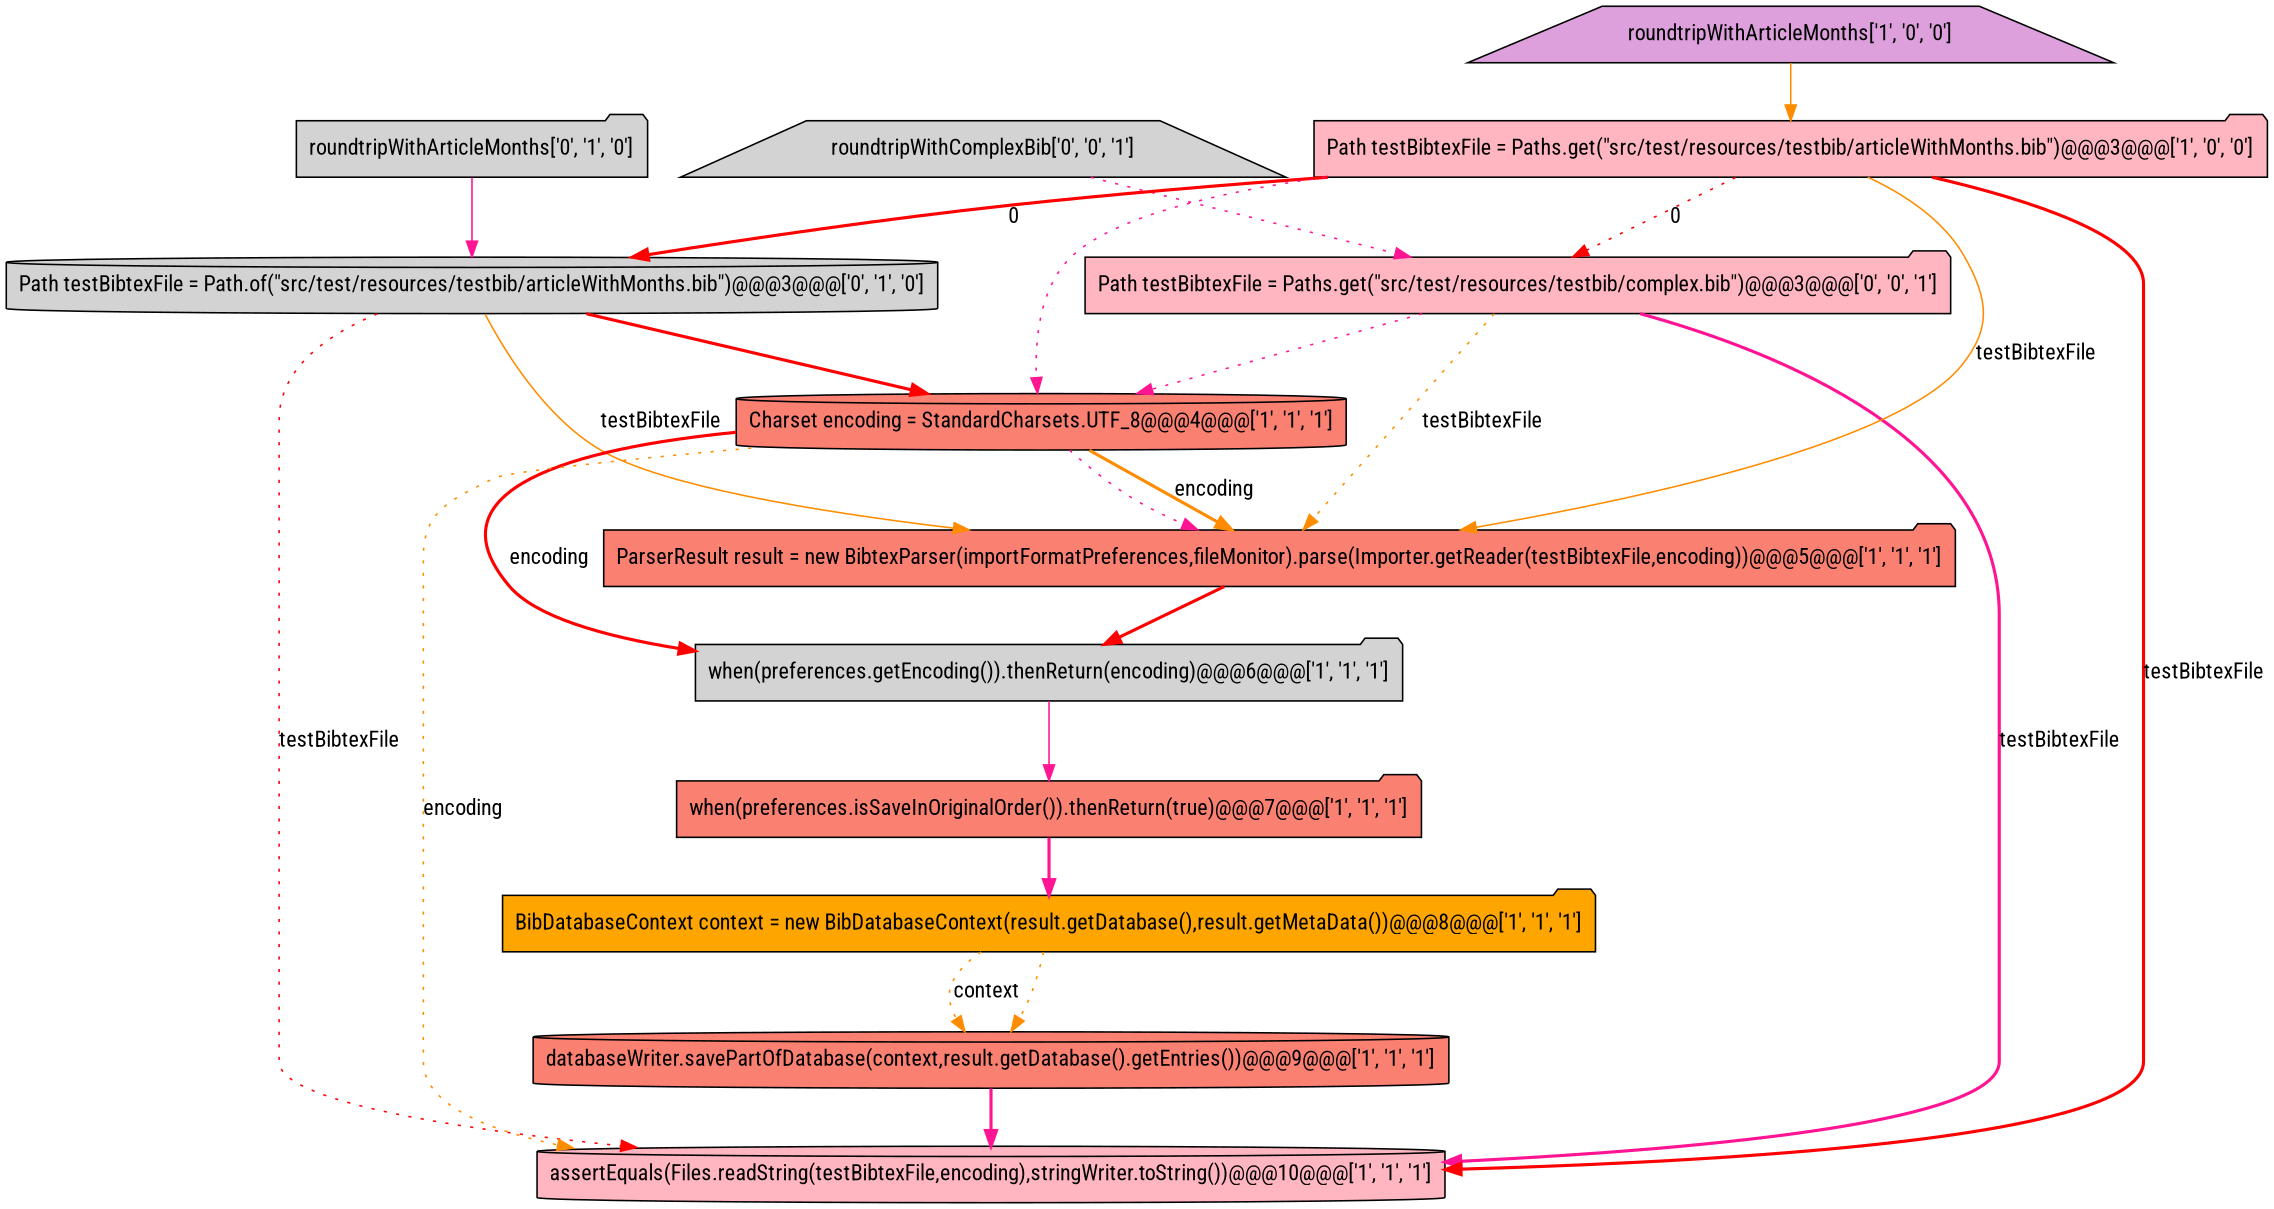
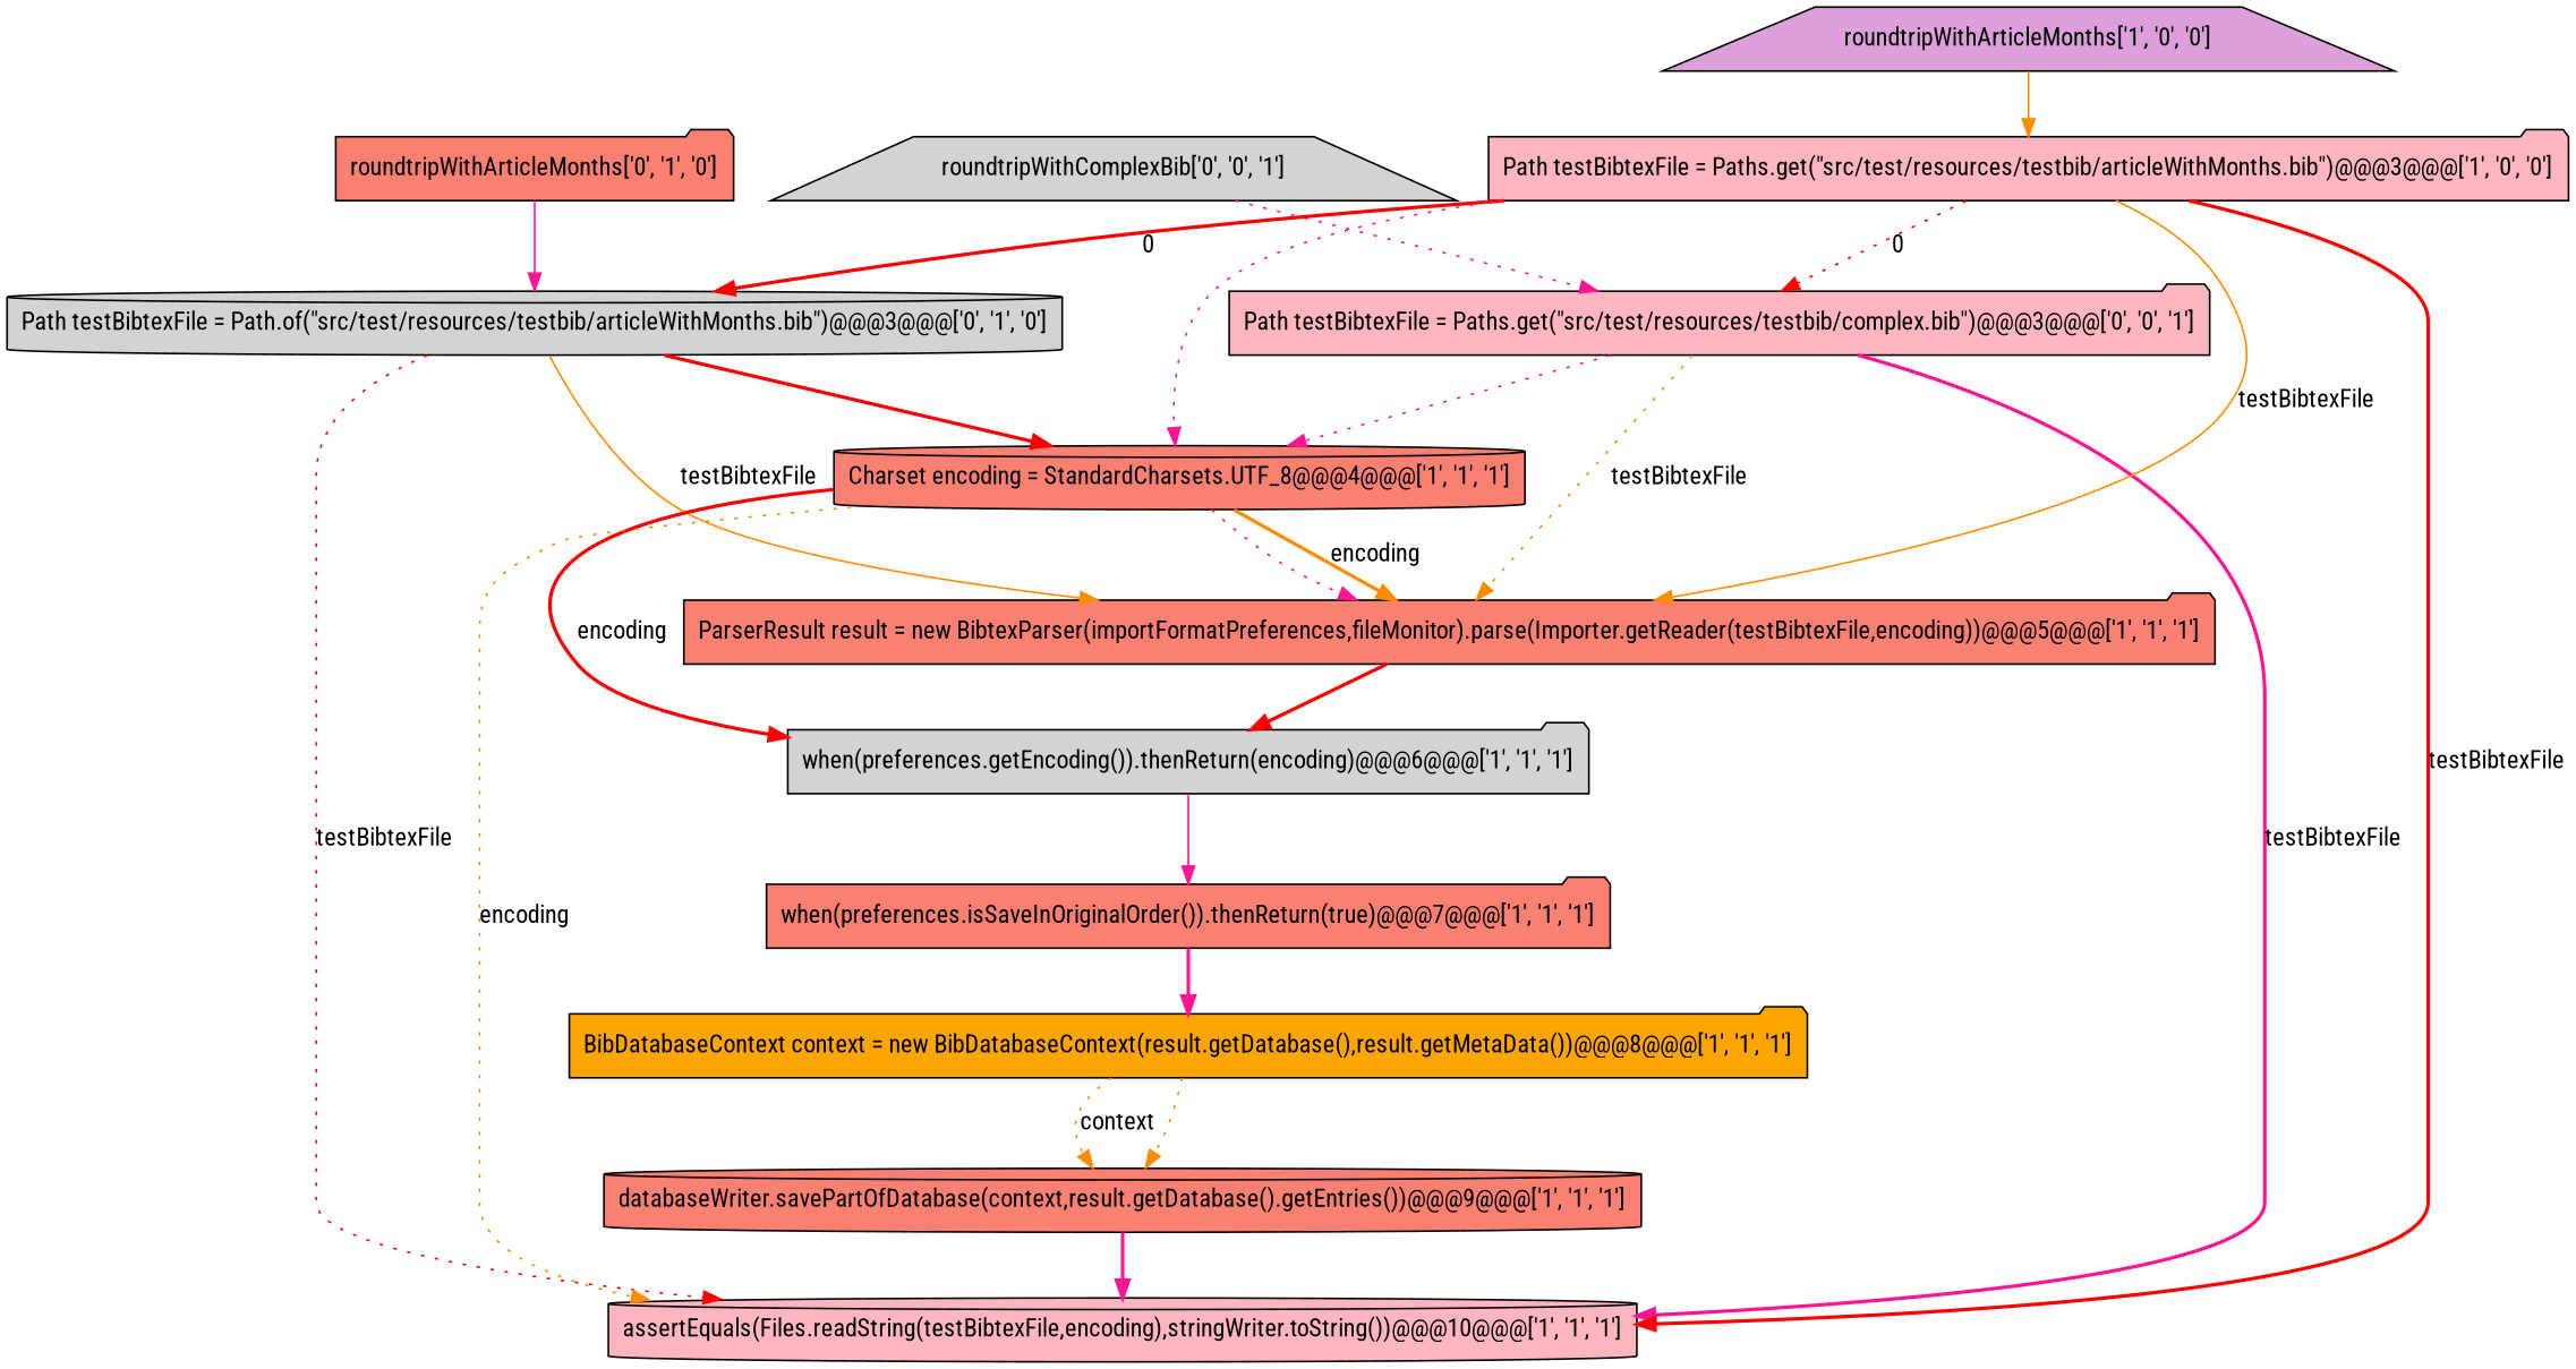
  digraph {
    fontname="Roboto Condensed"
    node [fillcolor=lightgrey shape=folder style=filled fontname="Roboto Condensed"]
    edge [style=dotted color=deeppink fontname="Roboto Condensed"]
-   n1 [label="roundtripWithArticleMonths['0', '1', '0']"]
+   n1 [fillcolor=salmon label="roundtripWithArticleMonths['0', '1', '0']"]
    n2 [label="Path testBibtexFile = Path.of(\"src/test/resources/testbib/articleWithMonths.bib\")@@@3@@@['0', '1', '0']" shape=cylinder]
    n3 [label="when(preferences.getEncoding()).thenReturn(encoding)@@@6@@@['1', '1', '1']"]
    n4 [fillcolor=salmon label="when(preferences.isSaveInOriginalOrder()).thenReturn(true)@@@7@@@['1', '1', '1']"]
    n5 [label="roundtripWithComplexBib['0', '0', '1']" shape=trapezium]
    n6 [fillcolor=lightpink label="Path testBibtexFile = Paths.get(\"src/test/resources/testbib/complex.bib\")@@@3@@@['0', '0', '1']"]
    n7 [fillcolor=lightpink label="assertEquals(Files.readString(testBibtexFile,encoding),stringWriter.toString())@@@10@@@['1', '1', '1']" shape=cylinder]
    n8 [fillcolor=salmon label="ParserResult result = new BibtexParser(importFormatPreferences,fileMonitor).parse(Importer.getReader(testBibtexFile,encoding))@@@5@@@['1', '1', '1']"]
    n9 [fillcolor=salmon label="Charset encoding = StandardCharsets.UTF_8@@@4@@@['1', '1', '1']" shape=cylinder]
    n10 [fillcolor=orange label="BibDatabaseContext context = new BibDatabaseContext(result.getDatabase(),result.getMetaData())@@@8@@@['1', '1', '1']"]
    n11 [fillcolor=salmon label="databaseWriter.savePartOfDatabase(context,result.getDatabase().getEntries())@@@9@@@['1', '1', '1']" shape=cylinder]
    n12 [fillcolor=plum label="roundtripWithArticleMonths['1', '0', '0']" shape=trapezium]
    n13 [fillcolor=lightpink label="Path testBibtexFile = Paths.get(\"src/test/resources/testbib/articleWithMonths.bib\")@@@3@@@['1', '0', '0']"]
    n1 -> n2 [style=solid]
    n2 -> n7 [label=testBibtexFile color=red]
    n2 -> n8 [label=testBibtexFile style=solid color=darkorange]
    n2 -> n9 [style=bold color=red]
    n3 -> n4 [style=solid]
    n4 -> n10 [style=bold]
    n5 -> n6
    n6 -> n7 [label=testBibtexFile style=bold]
    n6 -> n8 [label=testBibtexFile color=darkorange]
    n6 -> n9
    n8 -> n3 [style=bold color=red]
    n9 -> n3 [label=encoding style=bold color=red]
    n9 -> n7 [label=encoding color=darkorange]
    n9 -> n8 [label=encoding style=bold color=darkorange]
    n9 -> n8
    n10 -> n11 [color=darkorange]
    n10 -> n11 [label=context color=darkorange]
    n11 -> n7 [style=bold]
    n12 -> n13 [style=solid color=darkorange]
    n13 -> n2 [label=0 style=bold color=red]
    n13 -> n6 [label=0 color=red]
    n13 -> n7 [label=testBibtexFile style=bold color=red]
    n13 -> n8 [label=testBibtexFile style=solid color=darkorange]
    n13 -> n9
  }
